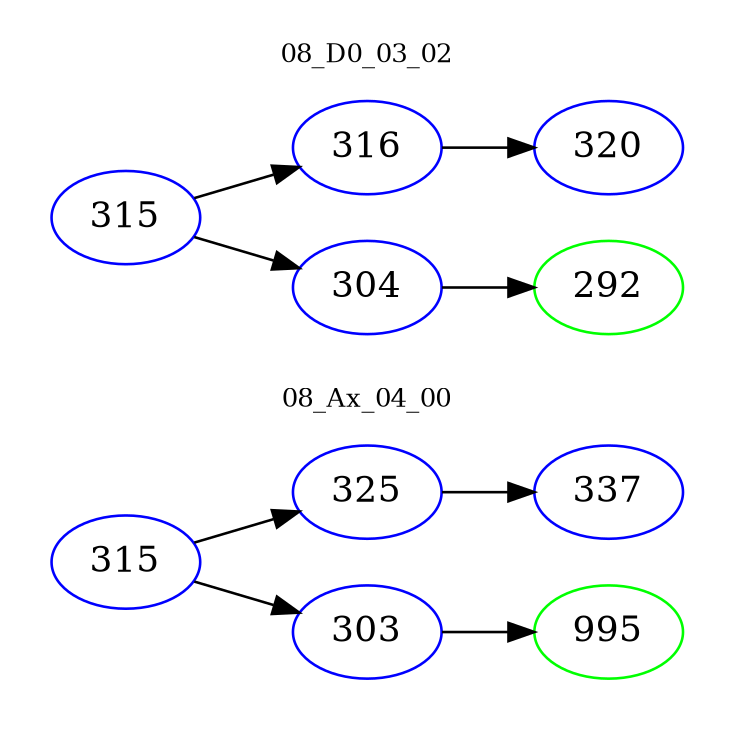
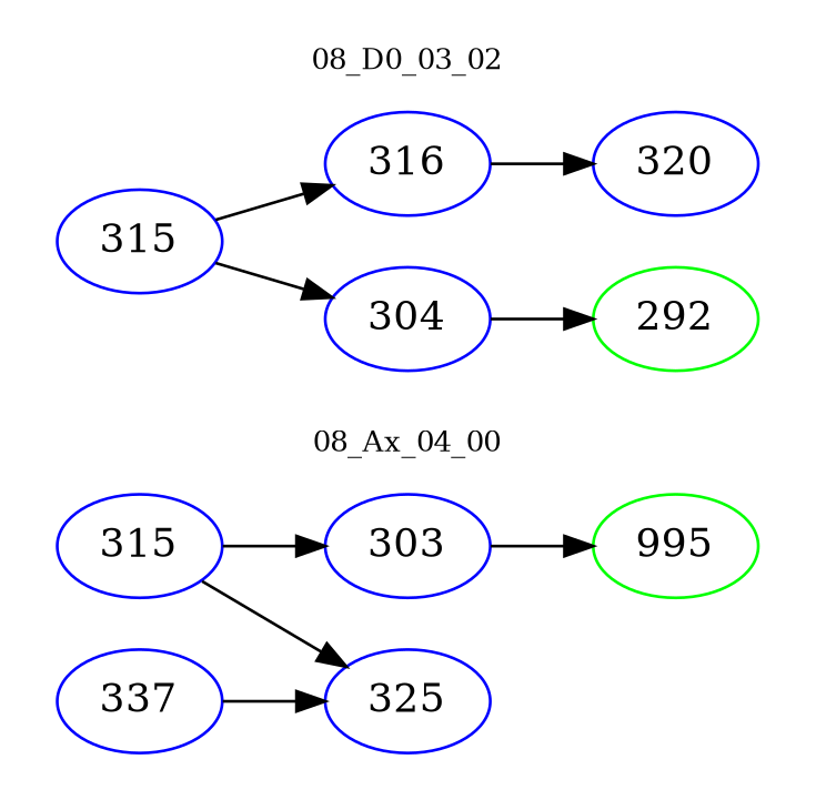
  digraph {
    rankdir=LR
    node [color=blue]
    edge [color=black]
    n1 [label=315]
    n2 [label=303]
    n3 [label=325]
    n4 [color=green label=995]
    n5 [label=337]
    n6 [label=315]
    n7 [label=304]
    n8 [label=316]
    n9 [color=green label=292]
    n10 [label=320]
    subgraph cluster_1 {
      color=white
      fontsize=10
      label="08_Ax_04_00"
      n1
      n2
      n3
      n4
      n5
    }
    subgraph cluster_2 {
      color=white
      fontsize=10
      label="08_D0_03_02"
      n6
      n7
      n8
      n9
      n10
    }
    n1 -> n2
    n1 -> n3
    n2 -> n4
-   n3 -> n5
+   n5 -> n3
    n6 -> n7
    n6 -> n8
    n7 -> n9
    n8 -> n10
  }
